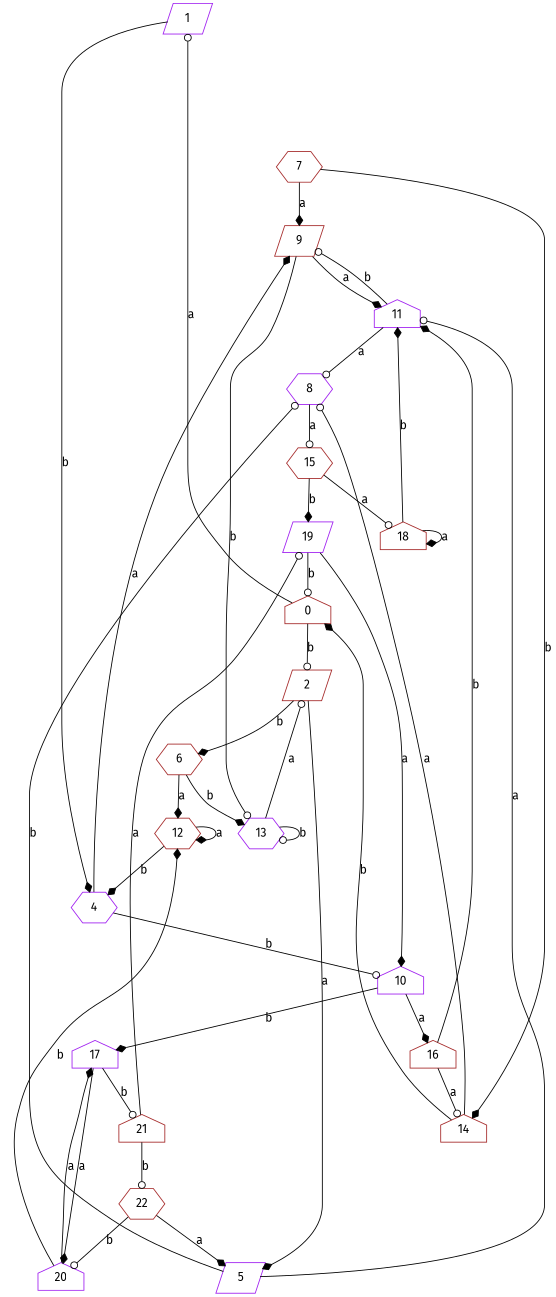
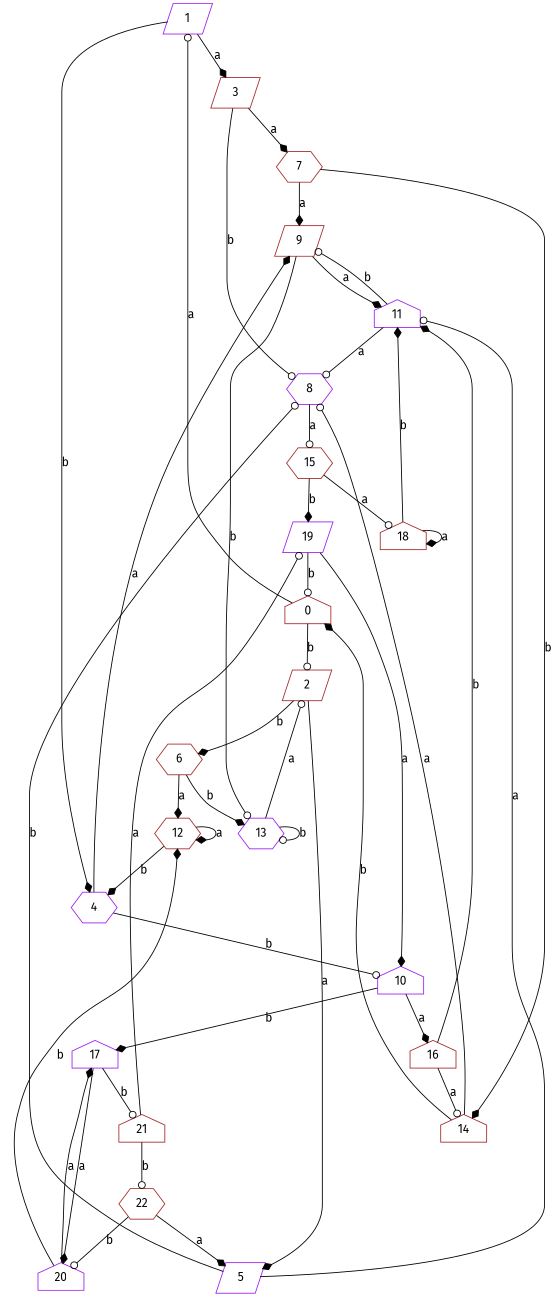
  digraph {
    fontname="Fira Sans"
    node [color=brown fontname="Fira Sans" shape=house]
    edge [arrowhead=diamond fontname="Fira Sans"]
    1 [color=purple shape=parallelogram]
    0
    2 [shape=parallelogram]
+   3 [shape=parallelogram]
    4 [color=purple shape=hexagon]
    5 [color=purple shape=parallelogram]
    6 [shape=hexagon]
    7 [shape=hexagon]
    8 [color=purple shape=hexagon]
    9 [shape=parallelogram]
    10 [color=purple]
    11 [color=purple]
    12 [shape=hexagon]
    13 [color=purple shape=hexagon]
    14
    15 [shape=hexagon]
    16
    17 [color=purple]
    18
    19 [color=purple shape=parallelogram]
    20 [color=purple]
    21
    22 [shape=hexagon]
+   1 -> 3 [label=a]
    1 -> 4 [label=b]
    0 -> 1 [arrowhead=odot label=a]
    0 -> 2 [arrowhead=odot label=b]
    2 -> 5 [label=a]
    2 -> 6 [label=b]
+   3 -> 7 [label=a]
+   3 -> 8 [arrowhead=odot label=b]
    4 -> 9 [label=a]
    4 -> 10 [arrowhead=odot label=b]
    5 -> 8 [arrowhead=odot label=b]
    5 -> 11 [arrowhead=odot label=a]
    6 -> 12 [label=a]
    6 -> 13 [label=b]
    7 -> 9 [label=a]
    7 -> 14 [label=b]
    8 -> 15 [arrowhead=odot label=a]
    9 -> 11 [label=a]
    9 -> 13 [arrowhead=odot label=b]
    10 -> 16 [label=a]
    10 -> 17 [label=b]
    11 -> 8 [arrowhead=odot label=a]
    11 -> 9 [arrowhead=odot label=b]
    12 -> 4 [label=b]
    12 -> 12 [label=a]
    13 -> 2 [arrowhead=odot label=a]
    13 -> 13 [arrowhead=odot label=b]
    14 -> 0 [label=b]
    14 -> 8 [arrowhead=odot label=a]
    15 -> 18 [arrowhead=odot label=a]
    15 -> 19 [label=b]
    16 -> 11 [label=b]
    16 -> 14 [arrowhead=odot label=a]
    17 -> 20 [label=a]
    17 -> 21 [arrowhead=odot label=b]
    18 -> 11 [label=b]
    18 -> 18 [label=a]
    19 -> 0 [arrowhead=odot label=b]
    19 -> 10 [label=a]
    20 -> 12 [label=b]
    20 -> 17 [label=a]
    21 -> 19 [arrowhead=odot label=a]
    21 -> 22 [arrowhead=odot label=b]
    22 -> 5 [label=a]
    22 -> 20 [arrowhead=odot label=b]
  }
